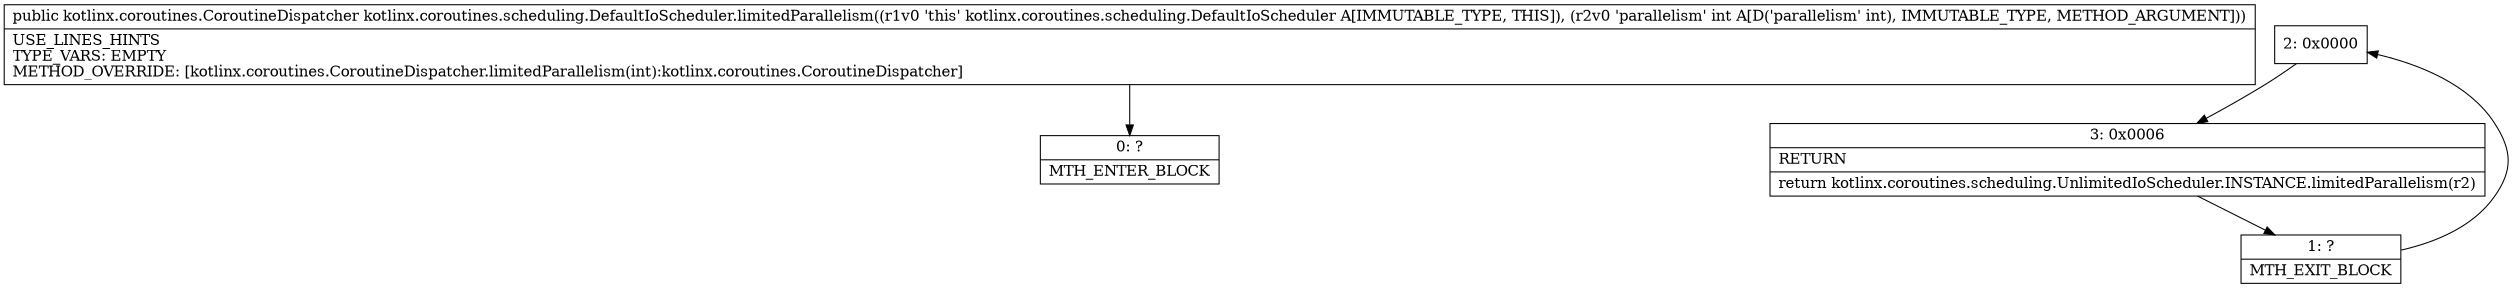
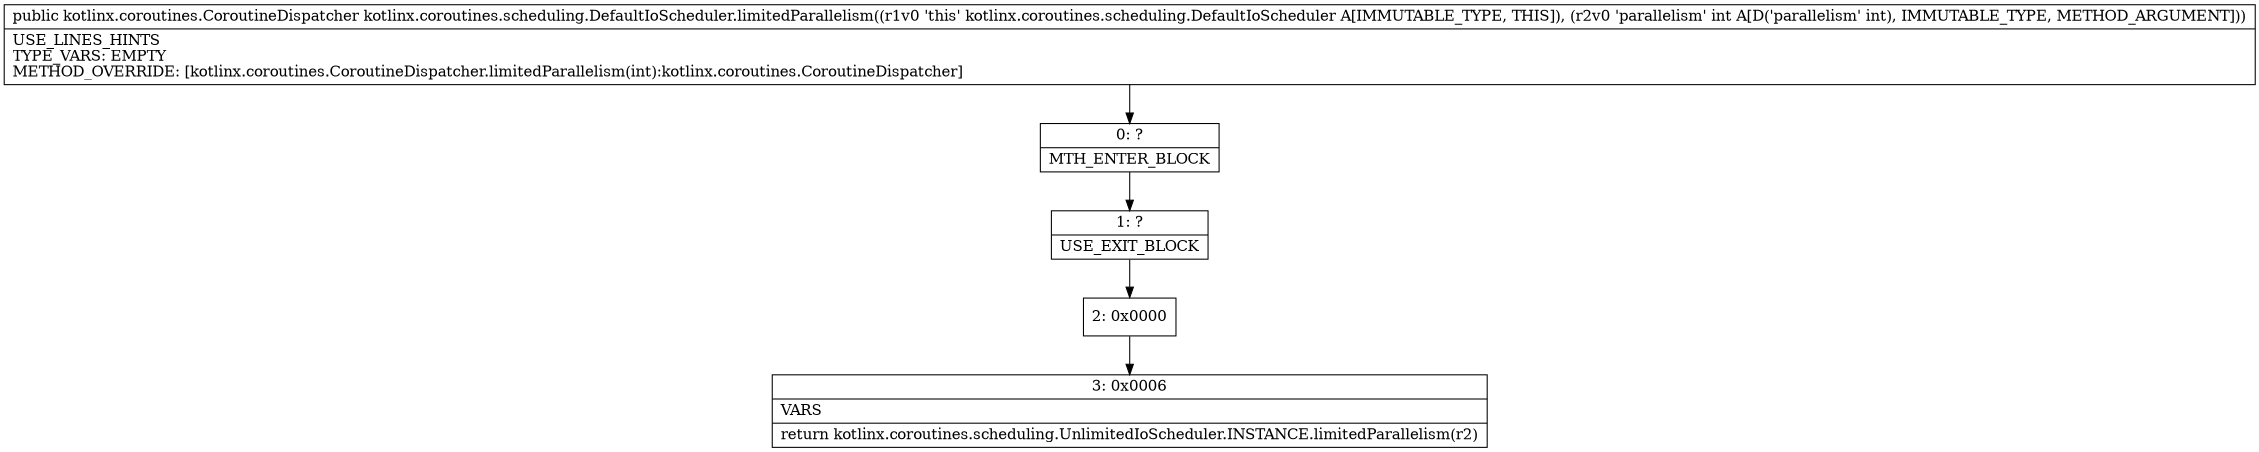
  digraph {
    node [shape=record]
    n1 [label="{0\:\ ?|MTH_ENTER_BLOCK\l}"]
    n2 [label="{2\:\ 0x0000}"]
-   n3 [label="{3\:\ 0x0006|RETURN\l|return kotlinx.coroutines.scheduling.UnlimitedIoScheduler.INSTANCE.limitedParallelism(r2)\l}"]
-   n4 [label="{1\:\ ?|MTH_EXIT_BLOCK\l}"]
+   n3 [label="{3\:\ 0x0006|VARS\l|return kotlinx.coroutines.scheduling.UnlimitedIoScheduler.INSTANCE.limitedParallelism(r2)\l}"]
+   n4 [label="{1\:\ ?|USE_EXIT_BLOCK\l}"]
    n5 [label="{public kotlinx.coroutines.CoroutineDispatcher kotlinx.coroutines.scheduling.DefaultIoScheduler.limitedParallelism((r1v0 'this' kotlinx.coroutines.scheduling.DefaultIoScheduler A[IMMUTABLE_TYPE, THIS]), (r2v0 'parallelism' int A[D('parallelism' int), IMMUTABLE_TYPE, METHOD_ARGUMENT]))  | USE_LINES_HINTS\lTYPE_VARS: EMPTY\lMETHOD_OVERRIDE: [kotlinx.coroutines.CoroutineDispatcher.limitedParallelism(int):kotlinx.coroutines.CoroutineDispatcher]\l}"]
    n2 -> n3
-   n3 -> n4
+   n1 -> n4
    n4 -> n2
    n5 -> n1
  }
